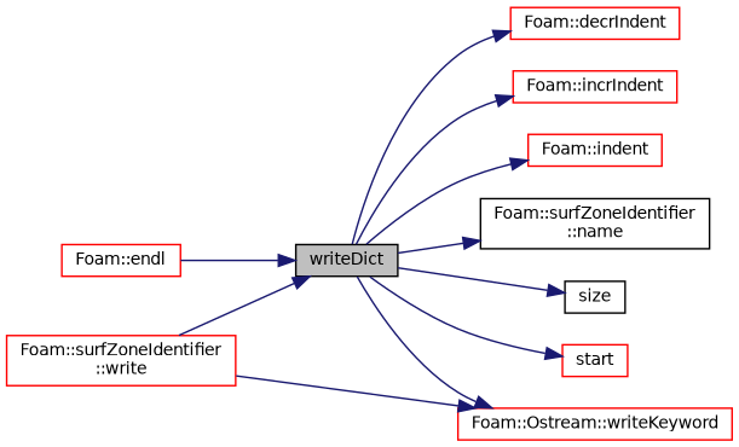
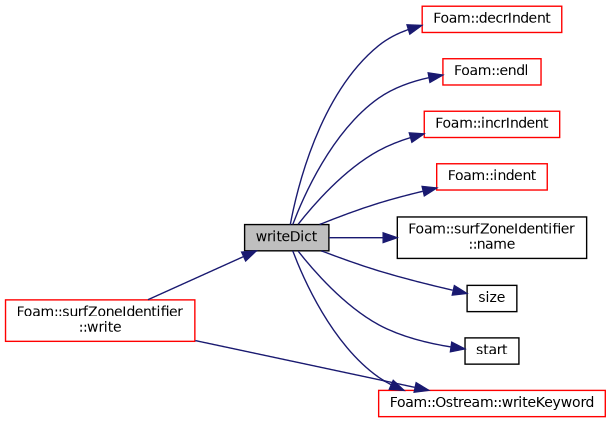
  digraph {
    rankdir=LR
    node [color=red fontname=Helvetica fontsize=10 shape=record]
    edge [color=midnightblue fontname=Helvetica fontsize=10 labelfontname=Helvetica labelfontsize=10 style=solid]
    n1 [color=black fillcolor=grey75 fontcolor=black height=0.2 label=writeDict style=filled width=0.4]
    n2 [height=0.2 label="Foam::decrIndent" width=0.4]
    n3 [height=0.2 label="Foam::endl" width=0.4]
    n4 [height=0.2 label="Foam::incrIndent" width=0.4]
    n5 [height=0.2 label="Foam::indent" width=0.4]
    n6 [color=black height=0.2 label="Foam::surfZoneIdentifier\l::name" width=0.4]
    n7 [color=black height=0.2 label=size width=0.4]
-   n8 [height=0.2 label=start width=0.4]
+   n8 [color=black height=0.2 label=start width=0.4]
    n9 [height=0.2 label="Foam::Ostream::writeKeyword" width=0.4]
    n10 [height=0.2 label="Foam::surfZoneIdentifier\l::write" width=0.4]
    n1 -> n2
-   n3 -> n1
+   n1 -> n3
    n1 -> n4
    n1 -> n5
    n1 -> n6
    n1 -> n7
    n1 -> n8
    n1 -> n9
    n10 -> n1
    n10 -> n9
  }
